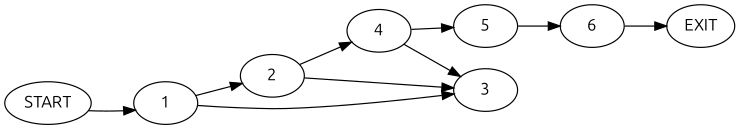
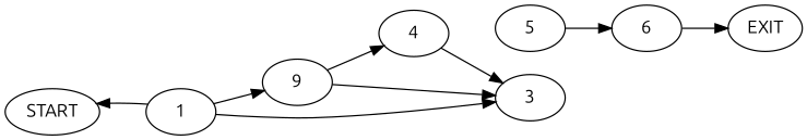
  digraph {
    fontname=Ubuntu
    rankdir=LR
    node [fontname=Ubuntu]
    edge [fontname=Ubuntu]
    n1 [label=START]
    1
-   2
+   2 [label=9]
    3
    n5 [label=EXIT]
    4
    5
    6
-   n1 -> 1
+   1 -> n1
    1 -> 2
    1 -> 3
    2 -> 3
    2 -> 4
    4 -> 3
-   4 -> 5
    5 -> 6
    6 -> n5
  }
